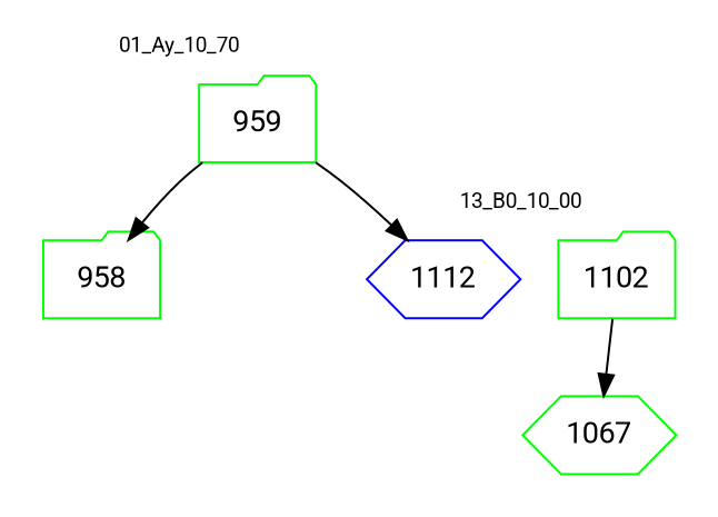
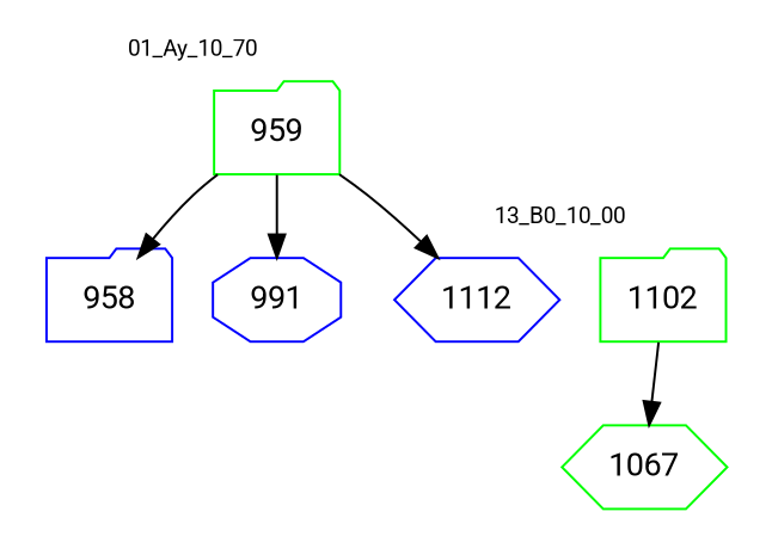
  digraph {
    fontname=Roboto
    node [color=green fontname=Roboto shape=folder]
    edge [color=black fontname=Roboto]
    n1 [label=959]
-   n2 [label=958]
+   n2 [color=blue label=958]
+   n3 [color=blue label=991 shape=octagon]
    n4 [label=1102]
    n5 [label=1067 shape=hexagon]
    n6 [color=blue label=1112 shape=hexagon]
    subgraph cluster_1 {
      color=white
      fontsize=10
      label="01_Ay_10_70"
      n1
      n2
+     n3
    }
    subgraph cluster_2 {
      color=white
      fontsize=10
      label="13_B0_10_00"
      n4
      n5
      n6
    }
    n1 -> n2
+   n1 -> n3
    n1 -> n6
    n4 -> n5
  }
